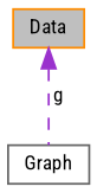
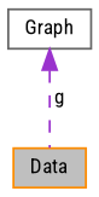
  digraph {
    fontname="Roboto Condensed"
    node [fontname="Roboto Condensed" fontsize=10 shape=record style=filled]
    n1 [color=darkorange fillcolor=grey75 fontcolor=black height=0.2 label=Data width=0.4]
    n2 [color=gray40 fillcolor=white height=0.2 label="Graph" width=0.4]
-   n1 -> n2 [color=darkorchid3 dir=back fontname="Roboto Condensed" fontsize=10 label=" g" labelfontname=Helvetica labelfontsize=10 style=dashed]
+   n2 -> n1 [color=darkorchid3 dir=back fontname="Roboto Condensed" fontsize=10 label=" g" labelfontname=Helvetica labelfontsize=10 style=dashed]
  }
